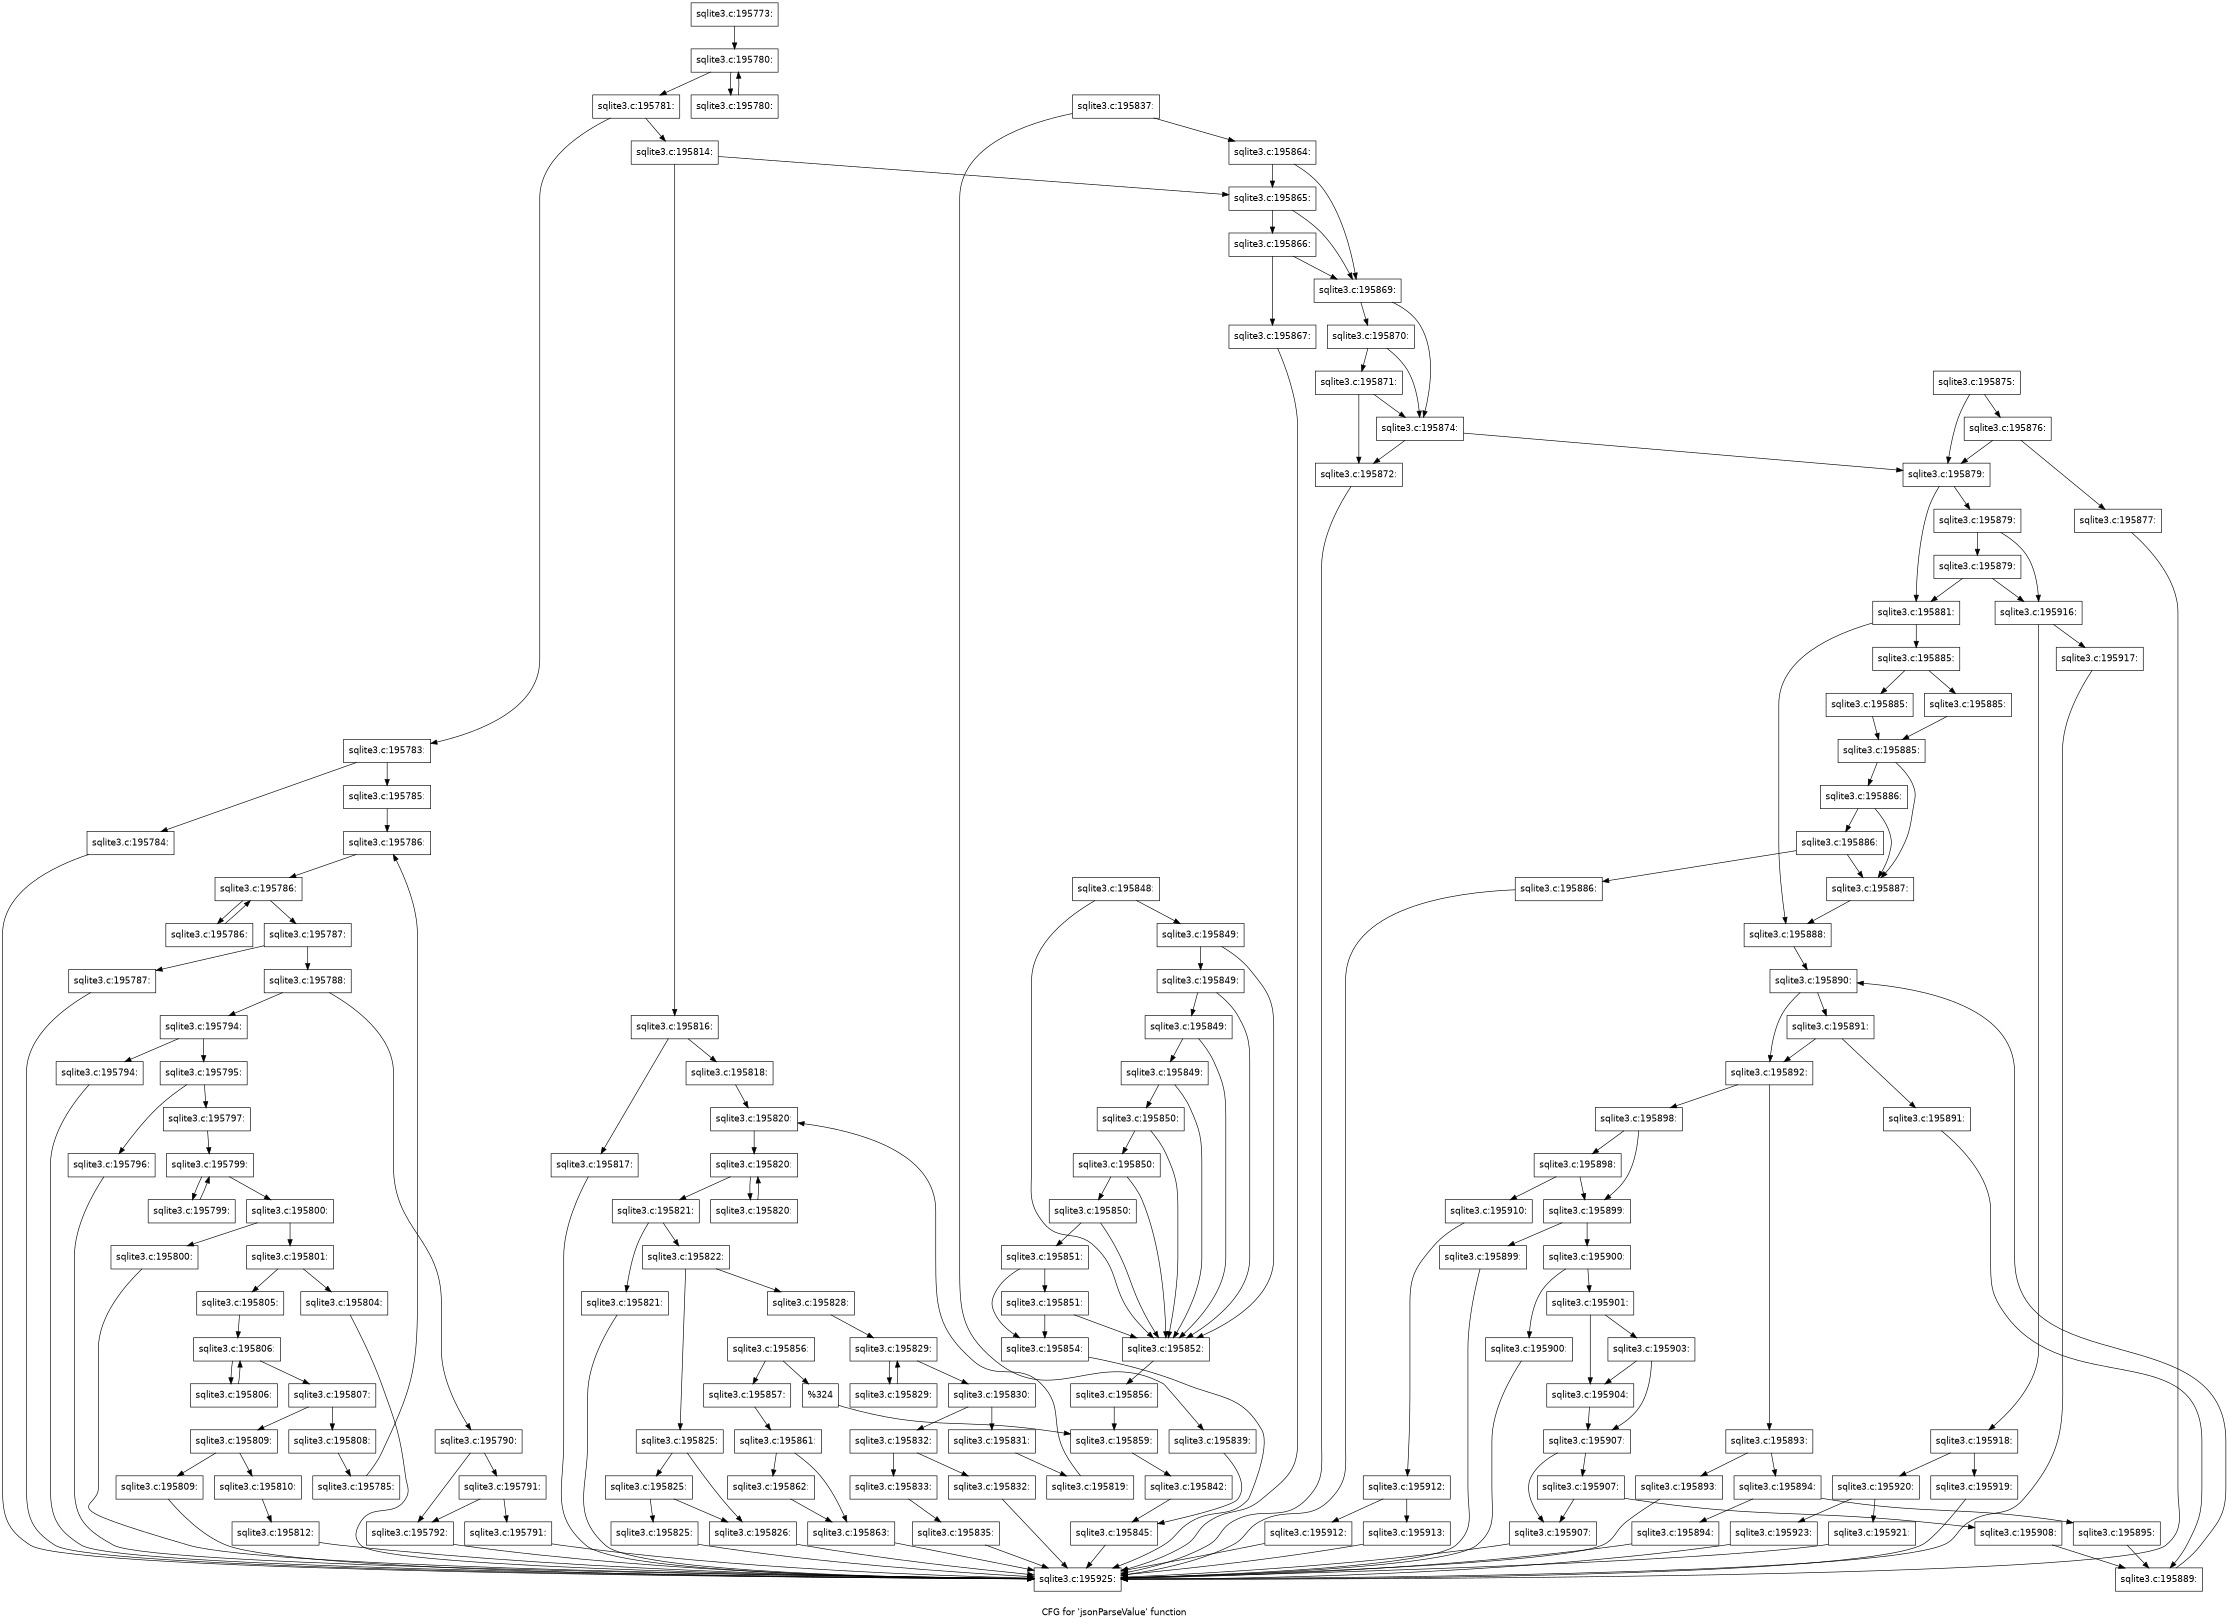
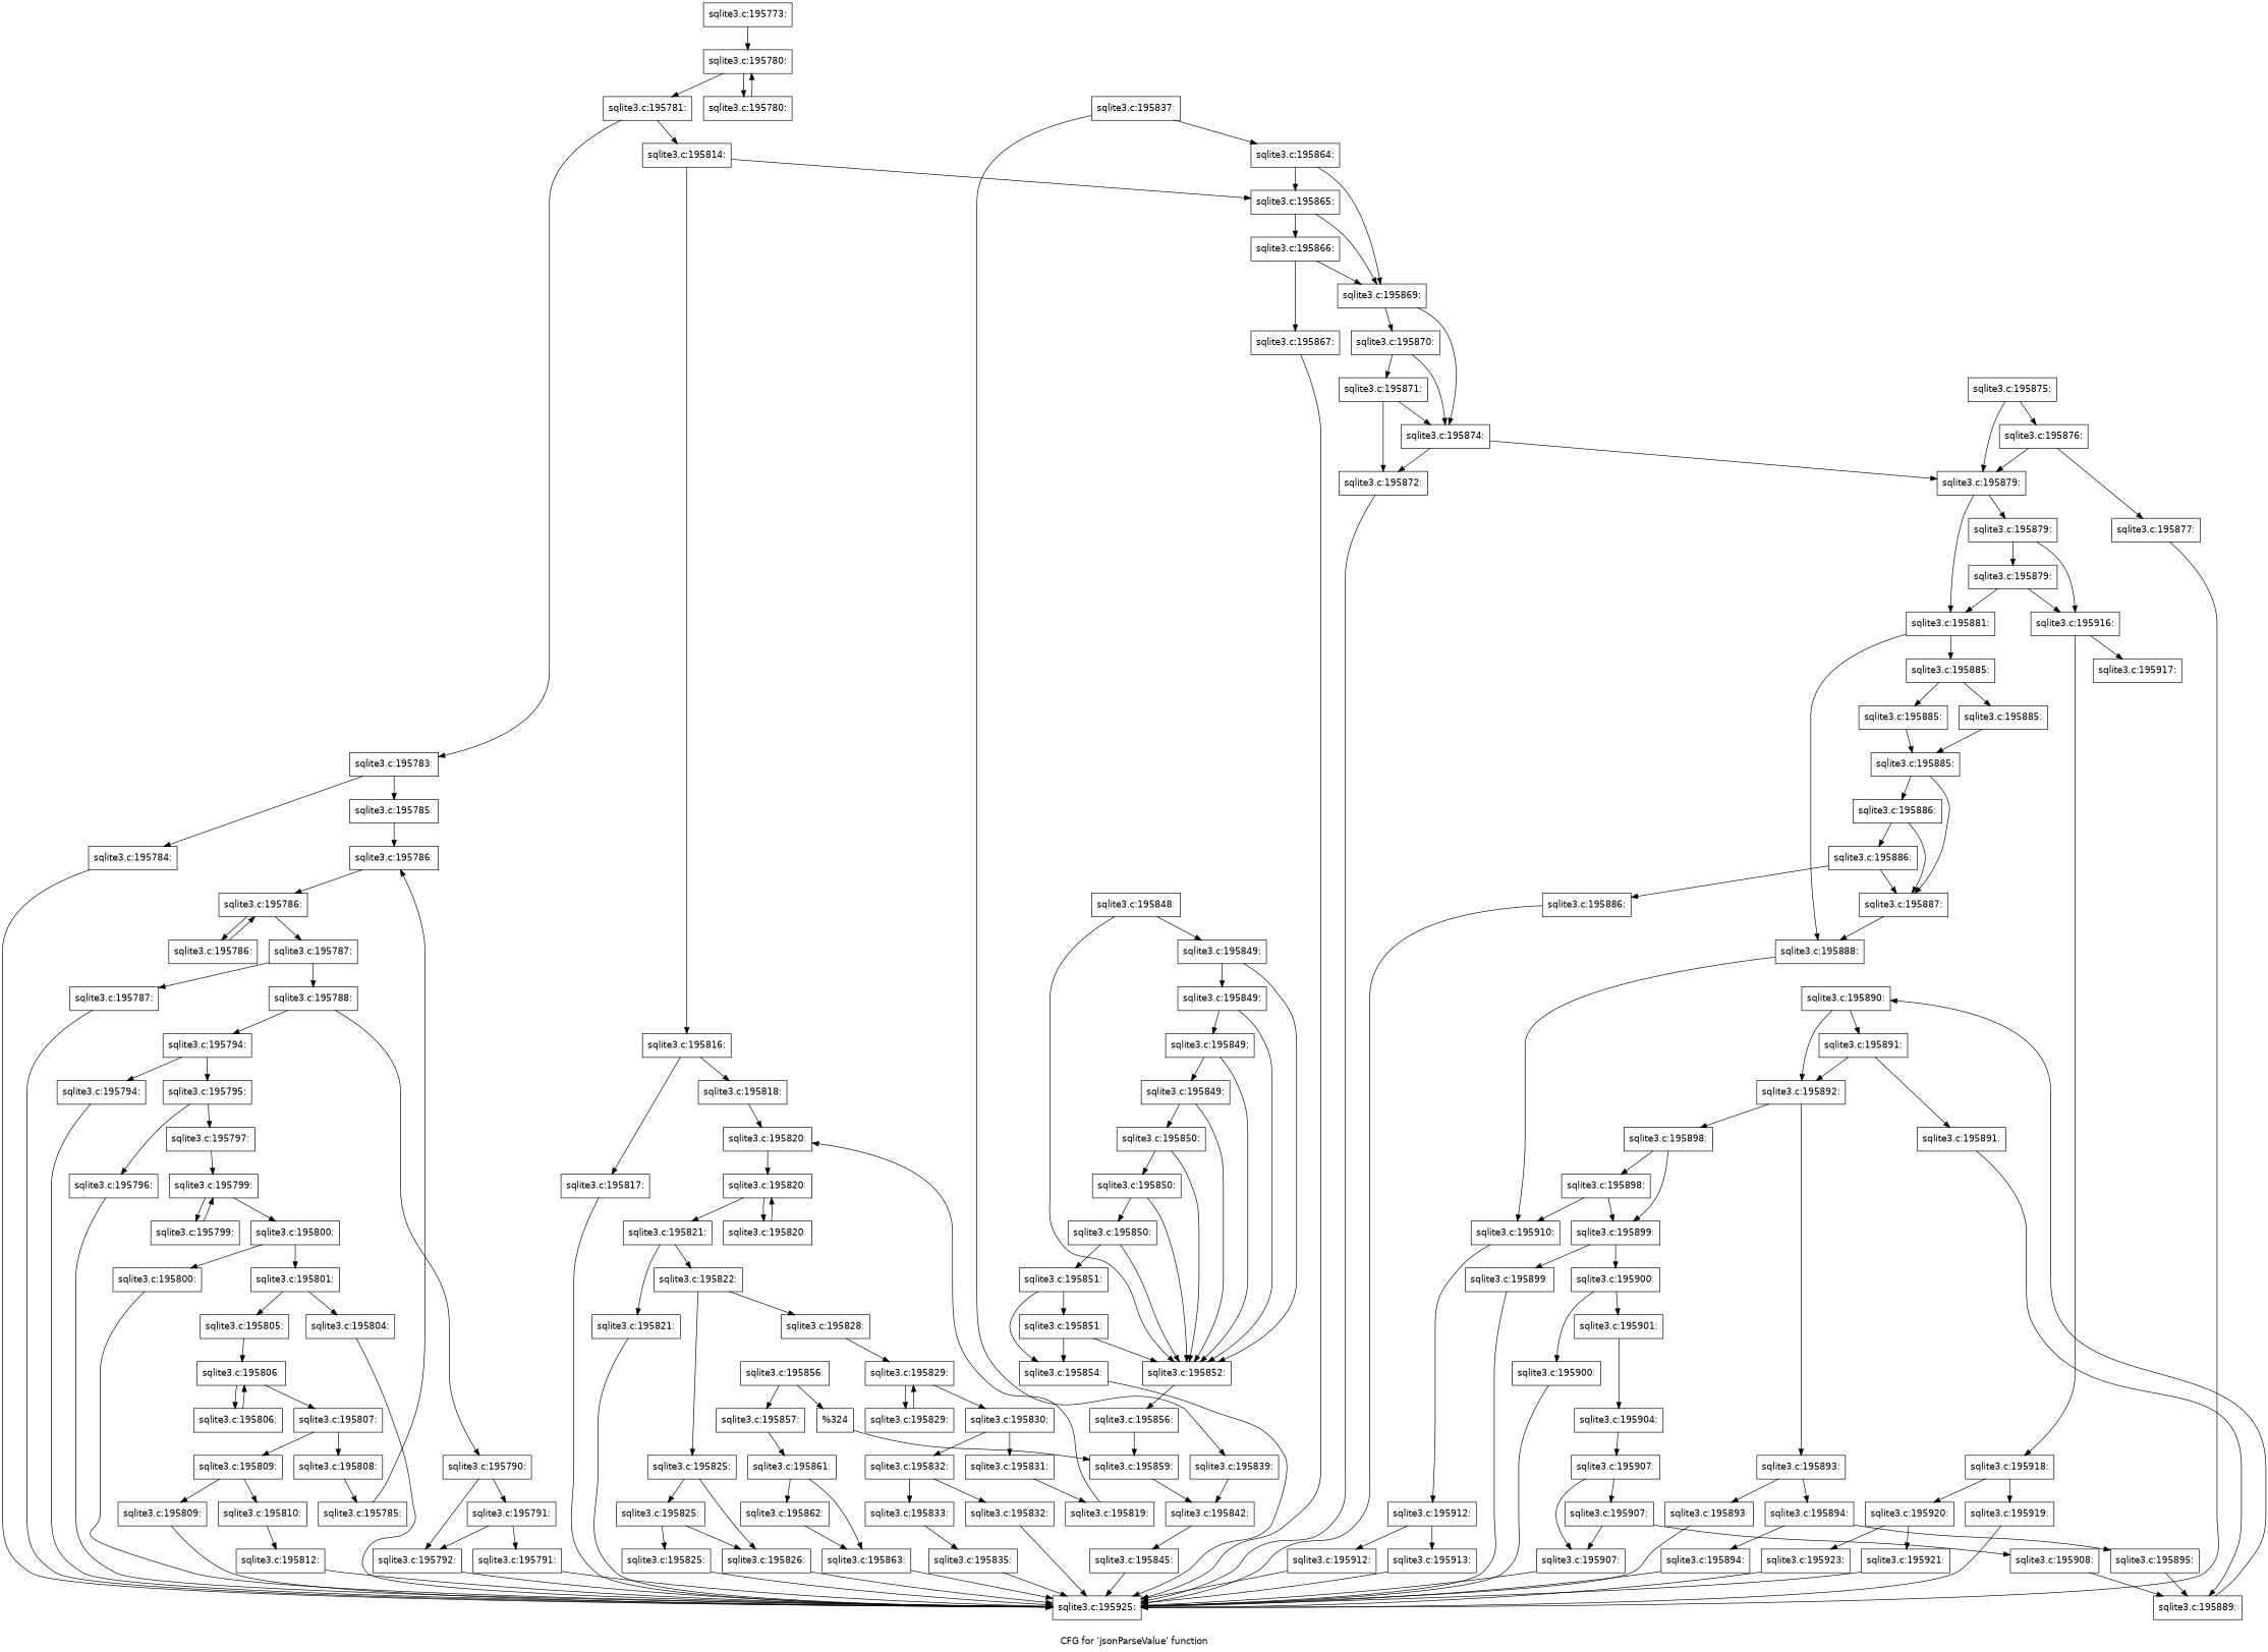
  digraph {
    fontname="DejaVu Sans"
    label="CFG for 'jsonParseValue' function"
    node [fontname="DejaVu Sans" shape=record]
    edge [fontname="DejaVu Sans"]
    n1 [label="{sqlite3.c:195773:}"]
    n2 [label="{sqlite3.c:195780:}"]
    n3 [label="{sqlite3.c:195780:}"]
    n4 [label="{sqlite3.c:195781:}"]
    n5 [label="{sqlite3.c:195783:}"]
    n6 [label="{sqlite3.c:195814:}"]
    n7 [label="{sqlite3.c:195784:}"]
    n8 [label="{sqlite3.c:195785:}"]
    n9 [label="{sqlite3.c:195816:}"]
    n10 [label="{sqlite3.c:195865:}"]
    n11 [label="{sqlite3.c:195925:}"]
    n12 [label="{sqlite3.c:195786:}"]
    n13 [label="{sqlite3.c:195817:}"]
    n14 [label="{sqlite3.c:195818:}"]
    n15 [label="{sqlite3.c:195837:}"]
    n16 [label="{sqlite3.c:195839:}"]
    n17 [label="{sqlite3.c:195864:}"]
    n18 [label="{sqlite3.c:195786:}"]
    n19 [label="{sqlite3.c:195786:}"]
    n20 [label="{sqlite3.c:195787:}"]
    n21 [label="{sqlite3.c:195787:}"]
    n22 [label="{sqlite3.c:195788:}"]
    n23 [label="{sqlite3.c:195790:}"]
    n24 [label="{sqlite3.c:195794:}"]
    n25 [label="{sqlite3.c:195791:}"]
    n26 [label="{sqlite3.c:195792:}"]
    n27 [label="{sqlite3.c:195794:}"]
    n28 [label="{sqlite3.c:195795:}"]
    n29 [label="{sqlite3.c:195791:}"]
    n30 [label="{sqlite3.c:195796:}"]
    n31 [label="{sqlite3.c:195797:}"]
    n32 [label="{sqlite3.c:195799:}"]
    n33 [label="{sqlite3.c:195799:}"]
    n34 [label="{sqlite3.c:195800:}"]
    n35 [label="{sqlite3.c:195800:}"]
    n36 [label="{sqlite3.c:195801:}"]
    n37 [label="{sqlite3.c:195804:}"]
    n38 [label="{sqlite3.c:195805:}"]
    n39 [label="{sqlite3.c:195806:}"]
    n40 [label="{sqlite3.c:195806:}"]
    n41 [label="{sqlite3.c:195807:}"]
    n42 [label="{sqlite3.c:195808:}"]
    n43 [label="{sqlite3.c:195809:}"]
    n44 [label="{sqlite3.c:195785:}"]
    n45 [label="{sqlite3.c:195809:}"]
    n46 [label="{sqlite3.c:195810:}"]
    n47 [label="{sqlite3.c:195812:}"]
    n48 [label="{sqlite3.c:195820:}"]
    n49 [label="{sqlite3.c:195842:}"]
    n50 [label="{sqlite3.c:195869:}"]
    n51 [label="{sqlite3.c:195820:}"]
    n52 [label="{sqlite3.c:195820:}"]
    n53 [label="{sqlite3.c:195821:}"]
    n54 [label="{sqlite3.c:195821:}"]
    n55 [label="{sqlite3.c:195822:}"]
    n56 [label="{sqlite3.c:195825:}"]
    n57 [label="{sqlite3.c:195828:}"]
    n58 [label="{sqlite3.c:195825:}"]
    n59 [label="{sqlite3.c:195826:}"]
    n60 [label="{sqlite3.c:195829:}"]
    n61 [label="{sqlite3.c:195825:}"]
    n62 [label="{sqlite3.c:195829:}"]
    n63 [label="{sqlite3.c:195830:}"]
    n64 [label="{sqlite3.c:195831:}"]
    n65 [label="{sqlite3.c:195832:}"]
    n66 [label="{sqlite3.c:195819:}"]
    n67 [label="{sqlite3.c:195832:}"]
    n68 [label="{sqlite3.c:195833:}"]
    n69 [label="{sqlite3.c:195835:}"]
    n70 [label="{sqlite3.c:195845:}"]
    n71 [label="{sqlite3.c:195866:}"]
    n72 [label="{sqlite3.c:195870:}"]
    n73 [label="{sqlite3.c:195874:}"]
    n74 [label="{sqlite3.c:195848:}"]
    n75 [label="{sqlite3.c:195852:}"]
    n76 [label="{sqlite3.c:195849:}"]
    n77 [label="{sqlite3.c:195856:}"]
    n78 [label="{sqlite3.c:195857:}"]
    n79 [label="{%324}"]
    n80 [label="{sqlite3.c:195856:}"]
    n81 [label="{sqlite3.c:195849:}"]
    n82 [label="{sqlite3.c:195861:}"]
    n83 [label="{sqlite3.c:195859:}"]
    n84 [label="{sqlite3.c:195849:}"]
    n85 [label="{sqlite3.c:195849:}"]
    n86 [label="{sqlite3.c:195850:}"]
    n87 [label="{sqlite3.c:195850:}"]
    n88 [label="{sqlite3.c:195850:}"]
    n89 [label="{sqlite3.c:195851:}"]
    n90 [label="{sqlite3.c:195851:}"]
    n91 [label="{sqlite3.c:195854:}"]
    n92 [label="{sqlite3.c:195863:}"]
    n93 [label="{sqlite3.c:195862:}"]
    n94 [label="{sqlite3.c:195867:}"]
    n95 [label="{sqlite3.c:195871:}"]
    n96 [label="{sqlite3.c:195879:}"]
    n97 [label="{sqlite3.c:195872:}"]
    n98 [label="{sqlite3.c:195875:}"]
    n99 [label="{sqlite3.c:195876:}"]
    n100 [label="{sqlite3.c:195881:}"]
    n101 [label="{sqlite3.c:195879:}"]
    n102 [label="{sqlite3.c:195877:}"]
    n103 [label="{sqlite3.c:195885:}"]
    n104 [label="{sqlite3.c:195888:}"]
    n105 [label="{sqlite3.c:195879:}"]
    n106 [label="{sqlite3.c:195916:}"]
    n107 [label="{sqlite3.c:195885:}"]
    n108 [label="{sqlite3.c:195885:}"]
    n109 [label="{sqlite3.c:195890:}"]
    n110 [label="{sqlite3.c:195917:}"]
    n111 [label="{sqlite3.c:195918:}"]
    n112 [label="{sqlite3.c:195919:}"]
    n113 [label="{sqlite3.c:195920:}"]
    n114 [label="{sqlite3.c:195885:}"]
    n115 [label="{sqlite3.c:195891:}"]
    n116 [label="{sqlite3.c:195892:}"]
    n117 [label="{sqlite3.c:195886:}"]
    n118 [label="{sqlite3.c:195887:}"]
    n119 [label="{sqlite3.c:195886:}"]
    n120 [label="{sqlite3.c:195886:}"]
    n121 [label="{sqlite3.c:195891:}"]
    n122 [label="{sqlite3.c:195893:}"]
    n123 [label="{sqlite3.c:195898:}"]
    n124 [label="{sqlite3.c:195889:}"]
    n125 [label="{sqlite3.c:195893:}"]
    n126 [label="{sqlite3.c:195894:}"]
    n127 [label="{sqlite3.c:195899:}"]
    n128 [label="{sqlite3.c:195898:}"]
    n129 [label="{sqlite3.c:195894:}"]
    n130 [label="{sqlite3.c:195895:}"]
    n131 [label="{sqlite3.c:195899:}"]
    n132 [label="{sqlite3.c:195900:}"]
    n133 [label="{sqlite3.c:195910:}"]
    n134 [label="{sqlite3.c:195900:}"]
    n135 [label="{sqlite3.c:195901:}"]
    n136 [label="{sqlite3.c:195912:}"]
    n137 [label="{sqlite3.c:195912:}"]
    n138 [label="{sqlite3.c:195913:}"]
    n139 [label="{sqlite3.c:195904:}"]
-   n140 [label="{sqlite3.c:195903:}"]
    n141 [label="{sqlite3.c:195907:}"]
    n142 [label="{sqlite3.c:195907:}"]
    n143 [label="{sqlite3.c:195907:}"]
    n144 [label="{sqlite3.c:195908:}"]
    n145 [label="{sqlite3.c:195921:}"]
    n146 [label="{sqlite3.c:195923:}"]
    n1 -> n2
    n2 -> n3
    n2 -> n4
    n3 -> n2
    n4 -> n5
    n4 -> n6
    n5 -> n7
    n5 -> n8
    n6 -> n9
    n6 -> n10
    n7 -> n11
    n8 -> n12
    n9 -> n13
    n9 -> n14
    n10 -> n50
    n10 -> n71
    n12 -> n18
    n13 -> n11
    n14 -> n48
    n15 -> n16
    n15 -> n17
-   n16 -> n70
+   n16 -> n49
    n17 -> n10
    n17 -> n50
    n18 -> n19
    n18 -> n20
    n19 -> n18
    n20 -> n21
    n20 -> n22
    n21 -> n11
    n22 -> n23
    n22 -> n24
    n23 -> n25
    n23 -> n26
    n24 -> n27
    n24 -> n28
    n25 -> n26
    n25 -> n29
    n26 -> n11
    n27 -> n11
    n28 -> n30
    n28 -> n31
    n29 -> n11
    n30 -> n11
    n31 -> n32
    n32 -> n33
    n32 -> n34
    n33 -> n32
    n34 -> n35
    n34 -> n36
    n35 -> n11
    n36 -> n37
    n36 -> n38
    n37 -> n11
    n38 -> n39
    n39 -> n40
    n39 -> n41
    n40 -> n39
    n41 -> n42
    n41 -> n43
    n42 -> n44
    n43 -> n45
    n43 -> n46
    n44 -> n12
    n45 -> n11
    n46 -> n47
    n47 -> n11
    n48 -> n51
    n49 -> n70
    n50 -> n72
    n50 -> n73
    n51 -> n52
    n51 -> n53
    n52 -> n51
    n53 -> n54
    n53 -> n55
    n54 -> n11
    n55 -> n56
    n55 -> n57
    n56 -> n58
    n56 -> n59
    n57 -> n60
    n58 -> n59
    n58 -> n61
    n59 -> n11
    n60 -> n62
    n60 -> n63
    n61 -> n11
    n62 -> n60
    n63 -> n64
    n63 -> n65
    n64 -> n66
    n65 -> n67
    n65 -> n68
    n66 -> n48
    n67 -> n11
    n68 -> n69
    n69 -> n11
    n70 -> n11
    n71 -> n50
    n71 -> n94
    n72 -> n73
    n72 -> n95
    n73 -> n96
    n73 -> n97
    n74 -> n75
    n74 -> n76
    n75 -> n80
    n76 -> n75
    n76 -> n81
    n77 -> n78
    n77 -> n79
    n78 -> n82
    n79 -> n83
    n80 -> n83
    n81 -> n75
    n81 -> n84
    n82 -> n92
    n82 -> n93
    n83 -> n49
    n84 -> n75
    n84 -> n85
    n85 -> n75
    n85 -> n86
    n86 -> n75
    n86 -> n87
    n87 -> n75
    n87 -> n88
    n88 -> n75
    n88 -> n89
    n89 -> n90
    n89 -> n91
    n90 -> n75
    n90 -> n91
    n91 -> n11
    n92 -> n11
    n93 -> n92
    n94 -> n11
    n95 -> n73
    n95 -> n97
    n96 -> n100
    n96 -> n101
    n97 -> n11
    n98 -> n96
    n98 -> n99
    n99 -> n96
    n99 -> n102
    n100 -> n103
    n100 -> n104
    n101 -> n105
    n101 -> n106
    n102 -> n11
    n103 -> n107
    n103 -> n108
-   n104 -> n109
+   n104 -> n133
    n105 -> n100
    n105 -> n106
    n106 -> n110
    n106 -> n111
    n107 -> n114
    n108 -> n114
    n109 -> n115
    n109 -> n116
-   n110 -> n11
    n111 -> n112
    n111 -> n113
    n112 -> n11
    n113 -> n145
    n113 -> n146
    n114 -> n117
    n114 -> n118
    n115 -> n116
    n115 -> n121
    n116 -> n122
    n116 -> n123
    n117 -> n118
    n117 -> n119
    n118 -> n104
    n119 -> n118
    n119 -> n120
    n120 -> n11
    n121 -> n124
    n122 -> n125
    n122 -> n126
    n123 -> n127
    n123 -> n128
    n124 -> n109
    n125 -> n11
    n126 -> n129
    n126 -> n130
    n127 -> n131
    n127 -> n132
    n128 -> n127
    n128 -> n133
    n129 -> n11
    n130 -> n124
    n131 -> n11
    n132 -> n134
    n132 -> n135
    n133 -> n136
    n134 -> n11
    n135 -> n139
-   n135 -> n140
    n136 -> n137
    n136 -> n138
    n137 -> n11
    n138 -> n11
    n139 -> n141
-   n140 -> n139
-   n140 -> n141
    n141 -> n142
    n141 -> n143
    n142 -> n11
    n143 -> n142
    n143 -> n144
    n144 -> n124
    n145 -> n11
    n146 -> n11
  }
